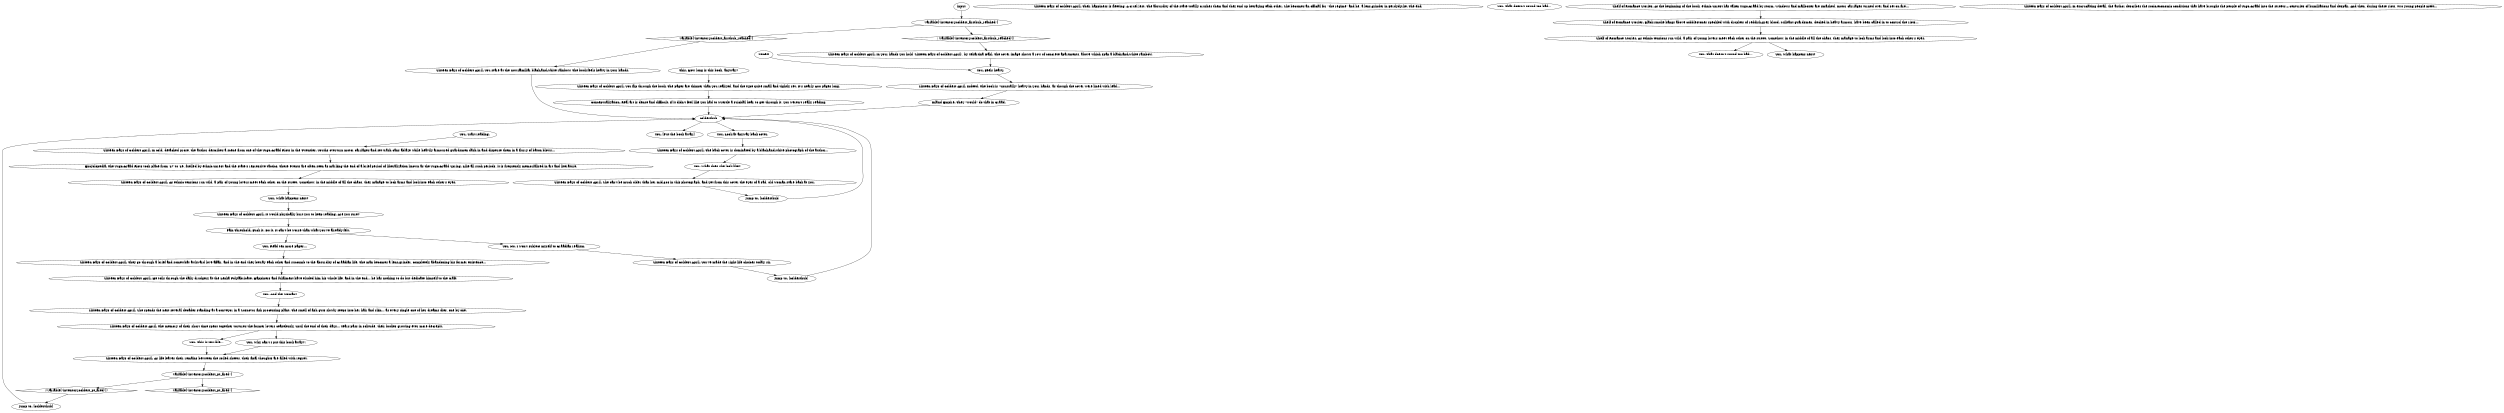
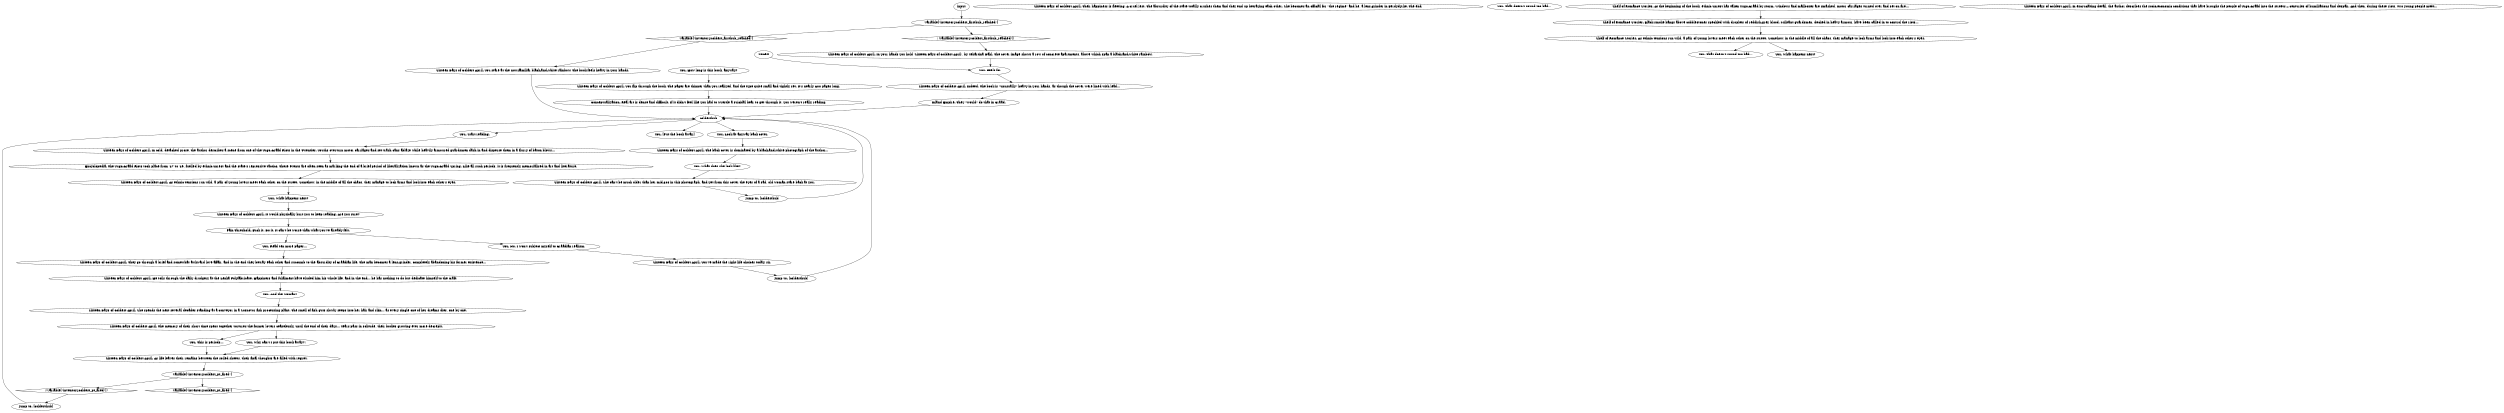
  digraph {
    n1 [label=START]
-   n2 [label="You: Feels heavy."]
+   n2 [label="You: Feels for."]
    n3 [label=input]
    n4 [label="Variable[\"inventory.coldest_firsthub_reached\"]"]
    n5 [label="Variable[\"inventory.coldest_firsthub_reached\"]" shape=diamond]
    n6 [label="!(Variable[\"inventory.coldest_firsthub_reached\"])" shape=diamond]
    n7 [label="Sixteen Days of Coldest April: Their happiness is fleeting. A cruel jest. The absurdity of the state totally crushes them and they end up betraying each other. She becomes an official for \"the regime\" and he, a lens-grinder in Ferdydyrke. The end."]
    n8 [label="Variable[\"inventory.coldest_pt_fired\"]"]
    n9 [label="Variable[\"inventory.coldest_pt_fired\"]" shape=diamond]
    n10 [label="!(Variable[\"inventory.coldest_pt_fired\"])" shape=diamond]
    n11 [label="Jump to: [coldesthub]"]
    n12 [label=coldesthub]
    n13 [label="You: Start reading."]
    n14 [label="You: [Put the book away.]"]
    n15 [label="You: Look at anyway back cover."]
    n16 [label="Sixteen Days of Coldest April: In cold, detached prose, the author describes a scene from one of the Yugo-Graad Riots in the Twenties. Youths overturn motor carriages and set trash cans ablaze while heavily armoured guardsmen dash in and disperse them in a flurry of baton blows..."]
    n17 [label="Sixteen Days of Coldest April: The back cover is dominated by a black-and-white photograph of the author..."]
    n18 [label="Sixteen Days of Coldest April: It would physically hurt you to keep reading. Are you sure?"]
    n19 [label="Pain Threshold: Fuck it. Do it. It can't be worse than what you've already felt."]
    n20 [label="You: Read ten more pages..."]
    n21 [label="You: No. I won't subject myself to Graadian realism."]
    n22 [label="You: What happens next?"]
    n23 [label="Inland Empire: They *would* do that in Graad."]
-   n24 [label="This: How long is this book, anyway?"]
+   n24 [label="You: How long is this book, anyway?"]
    n25 [label="Sixteen Days of Coldest April: You flip through the book. The pages are thinner than you realized, and the type quite small and tightly set. It's nearly 600 pages long."]
    n26 [label="You: What does she look like?"]
    n27 [label="Sixteen Days of Coldest April: She can't be much older than her mid-30s in this photograph, and yet from this cover the eyes of a sad, old woman stare back at you."]
    n28 [label="Sixteen Days of Coldest April: In your hands you hold 'Sixteen Days of Coldest April', by Yekartina Dahl. The cover image shows a row of concrete apartments, above which span a black-and-white rainbow."]
    n29 [label="Sixteen Days of Coldest April: Indeed. The book is *unusually* heavy in your hands, as though the cover were lined with lead..."]
    n30 [label="Encyclopedia: The Yugo-Graad Riots took place from '27 to '29, fuelled by ethnic unrest and the state's repressive tactics. These events are often seen as marking the end of a brief period of liberalization known as the Yugo-Graad Spring. Like all such periods, it is frequently memorialised in art and literature."]
    n31 [label="Sixteen Days of Coldest April: As ethnic tensions run wild, a pair of young lovers meet each other on the street. Somehow, in the middle of all the chaos, they manage to lock arms and look into each other's eyes."]
    n32 [label="You: And the woman?"]
    n33 [label="Sixteen Days of Coldest April: She spends the next several decades standing at a conveyor in a Sosnovor fish processing plant. The smell of fish guts slowly seeps into her hair and skin... as every single one of her dreams dies, one by one."]
    n34 [label="Sixteen Days of Coldest April: The memory of their short time spent together tortures the former lovers ceaselessly, until the end of their days... Years pass in solitude, their bodies growing ever more decrepit."]
    n35 [label="Sixteen Days of Coldest April: He toils through the daily drudgery at the Lenka Polyfabricate. Happiness and fulfilment have eluded him his whole life, and in the end... he has nothing to do but dedicate himself to the craft."]
    n36 [label="Sixteen Days of Coldest April: As life leaves their remains between the soiled sheets, their final thoughts are filled with regret."]
    n37 [label="Sixteen Days of Coldest April: They go through a brief and somewhat awkward love affair, and in the end they betray each other and succumb to the absurdity of Graadian life. The man becomes a lens-grinder, completely abandoning his former existence..."]
    n38 [label="Jump to: [coldesthub]"]
    n39 [label="You: That doesn't sound too bad..."]
    n40 [label="Shelf of Romance Stories: At the beginning of the book, ethnic unrest has taken Yugo-Graad by storm. Windows and mailboxes are smashed, motor carriages turned over and set on fire..."]
    n41 [label="Shelf of Romance Stories: Black smoke hangs above cobblestones speckled with droplets of reddish-grey blood. Militant guardsmen, decked in heavy armour, have been called in to control the riots..."]
    n42 [label="Shelf of Romance Stories: As ethnic tensions run wild, a pair of young lovers meet each other on the street. Somehow, in the middle of all the chaos, they manage to lock arms and look into each other's eyes."]
    n43 [label="You: That doesn't sound too bad..."]
    n44 [label="You: What happens next?"]
    n45 [label="You: Why can't I put this book away?!"]
    n46 [label="Jump to: [coldesthub]"]
-   n47 [label="You: This is terrible..."]
+   n47 [label="You: This is periods..."]
    n48 [label="Conceptualization: Real art is dense and difficult. If it didn't feel like you had to wrestle a suicidal bear to get through it, you weren't really reading."]
    n49 [label="Sixteen Days of Coldest April: In excruciating detail, the author describes the socio-economic conditions that have brought the people of Yugo-Graad into the streets -- centuries of humiliations and despair. And then, during these riots, two young people meet..."]
    n50 [label="Sixteen Days of Coldest April: You've made the right life choices today, sir."]
    n51 [label="Sixteen Days of Coldest April: You stare at the now-familiar black-and-white rainbow. The book feels heavy in your hands."]
    n1 -> n2
    n2 -> n29
    n3 -> n4
    n4 -> n5
    n4 -> n6
    n5 -> n51
    n6 -> n28
    n8 -> n9
    n8 -> n10
    n10 -> n11
    n11 -> n12
+   n12 -> n13
    n12 -> n14
    n12 -> n15
    n13 -> n16
    n15 -> n17
    n16 -> n30
    n17 -> n26
    n18 -> n19
    n19 -> n20
    n19 -> n21
    n20 -> n37
    n21 -> n50
    n22 -> n18
    n23 -> n12
    n24 -> n25
    n25 -> n48
    n26 -> n27
    n27 -> n38
    n28 -> n2
    n29 -> n23
    n30 -> n31
    n31 -> n22
    n32 -> n33
    n33 -> n34
    n34 -> n45
    n34 -> n47
    n35 -> n32
    n36 -> n8
    n37 -> n35
    n38 -> n12
    n40 -> n41
    n41 -> n42
    n42 -> n43
    n42 -> n44
    n45 -> n36
    n46 -> n12
    n47 -> n36
    n48 -> n12
    n50 -> n46
    n51 -> n12
  }
